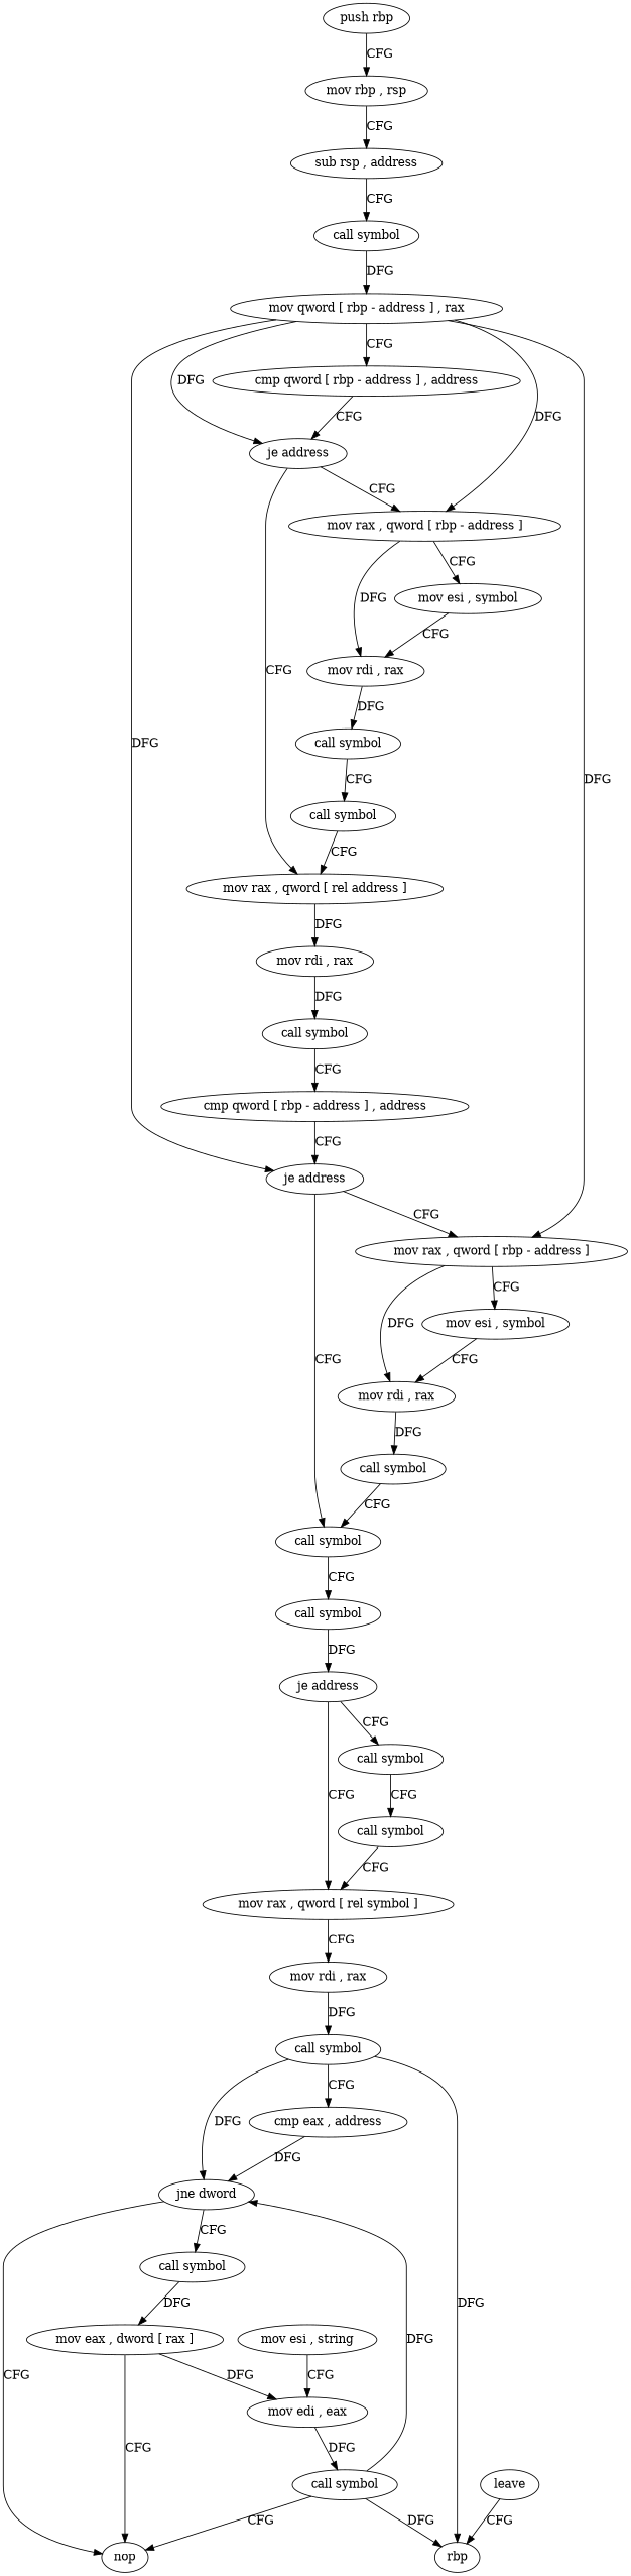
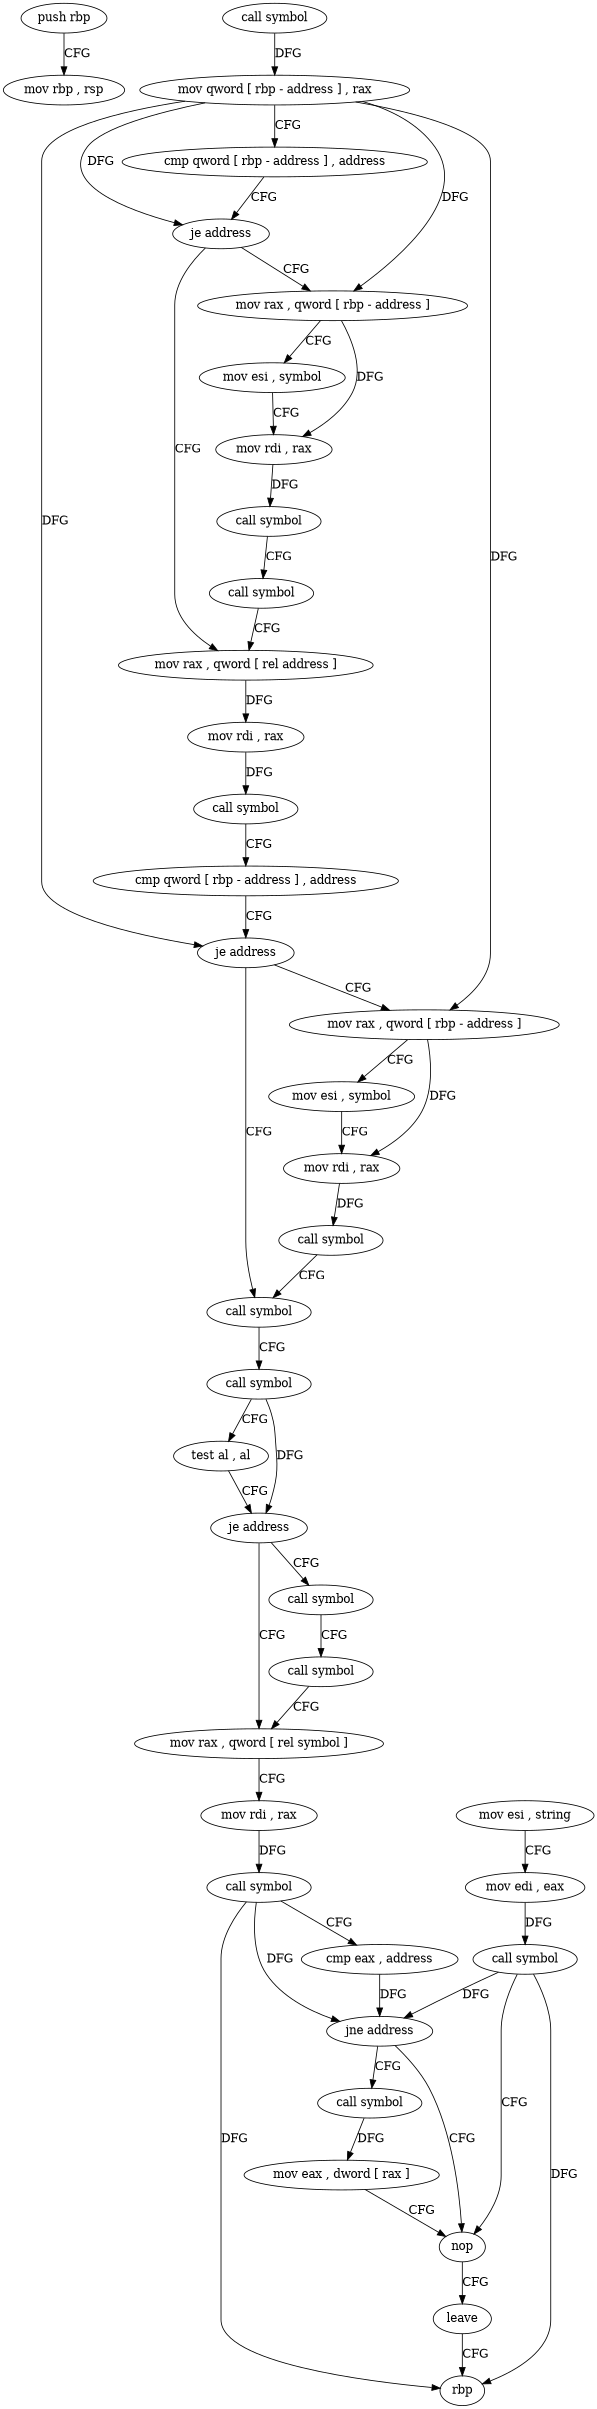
  digraph {
    n1 [label="push rbp"]
    n2 [label="mov rbp , rsp"]
-   n3 [label="sub rsp , address"]
    n4 [label="call symbol"]
    n5 [label="mov qword [ rbp - address ] , rax"]
    n6 [label="cmp qword [ rbp - address ] , address"]
    n7 [label="je address"]
    n8 [label="mov rax , qword [ rbp - address ]"]
    n9 [label="je address"]
    n10 [label="mov rax , qword [ rbp - address ]"]
    n11 [label="mov rax , qword [ rel address ]"]
    n12 [label="mov esi , symbol"]
    n13 [label="mov rdi , rax"]
    n14 [label="call symbol"]
    n15 [label="mov esi , symbol"]
    n16 [label="mov rdi , rax"]
    n17 [label="mov rdi , rax"]
    n18 [label="call symbol"]
    n19 [label="call symbol"]
    n20 [label="cmp qword [ rbp - address ] , address"]
    n21 [label="call symbol"]
+   n22 [label="test al , al"]
    n23 [label="je address"]
    n24 [label="call symbol"]
    n25 [label="call symbol"]
    n26 [label="mov rax , qword [ rel symbol ]"]
    n27 [label="call symbol"]
    n28 [label="mov rdi , rax"]
    n29 [label="call symbol"]
    n30 [label="call symbol"]
    n31 [label="cmp eax , address"]
-   n32 [label="jne dword"]
+   n32 [label="jne address"]
    n33 [label=rbp]
    n34 [label=nop]
    n35 [label="call symbol"]
    n36 [label=leave]
    n37 [label="mov eax , dword [ rax ]"]
    n38 [label="mov edi , eax"]
    n39 [label="mov esi , string"]
    n40 [label="call symbol"]
    n1 -> n2 [label=CFG]
-   n2 -> n3 [label=CFG]
-   n3 -> n4 [label=CFG]
    n4 -> n5 [label=DFG]
    n5 -> n6 [label=CFG]
    n5 -> n7 [label=DFG]
    n5 -> n8 [label=DFG]
    n5 -> n9 [label=DFG]
    n5 -> n10 [label=DFG]
    n6 -> n7 [label=CFG]
    n7 -> n8 [label=CFG]
    n7 -> n11 [label=CFG]
    n8 -> n12 [label=CFG]
    n8 -> n13 [label=DFG]
    n9 -> n10 [label=CFG]
    n9 -> n14 [label=CFG]
    n10 -> n15 [label=CFG]
    n10 -> n16 [label=DFG]
    n11 -> n17 [label=DFG]
    n12 -> n13 [label=CFG]
    n13 -> n19 [label=DFG]
    n14 -> n21 [label=CFG]
    n15 -> n16 [label=CFG]
    n16 -> n24 [label=DFG]
    n17 -> n18 [label=DFG]
    n18 -> n20 [label=CFG]
    n19 -> n25 [label=CFG]
    n20 -> n9 [label=CFG]
+   n21 -> n22 [label=CFG]
    n21 -> n23 [label=DFG]
+   n22 -> n23 [label=CFG]
    n23 -> n26 [label=CFG]
    n23 -> n27 [label=CFG]
    n24 -> n14 [label=CFG]
    n25 -> n11 [label=CFG]
    n26 -> n28 [label=CFG]
    n27 -> n29 [label=CFG]
    n28 -> n30 [label=DFG]
    n29 -> n26 [label=CFG]
    n30 -> n31 [label=CFG]
    n30 -> n32 [label=DFG]
    n30 -> n33 [label=DFG]
    n31 -> n32 [label=DFG]
    n32 -> n34 [label=CFG]
    n32 -> n35 [label=CFG]
+   n34 -> n36 [label=CFG]
    n35 -> n37 [label=DFG]
    n36 -> n33 [label=CFG]
    n37 -> n34 [label=CFG]
-   n37 -> n38 [label=DFG]
    n38 -> n40 [label=DFG]
    n39 -> n38 [label=CFG]
    n40 -> n32 [label=DFG]
    n40 -> n33 [label=DFG]
    n40 -> n34 [label=CFG]
  }
